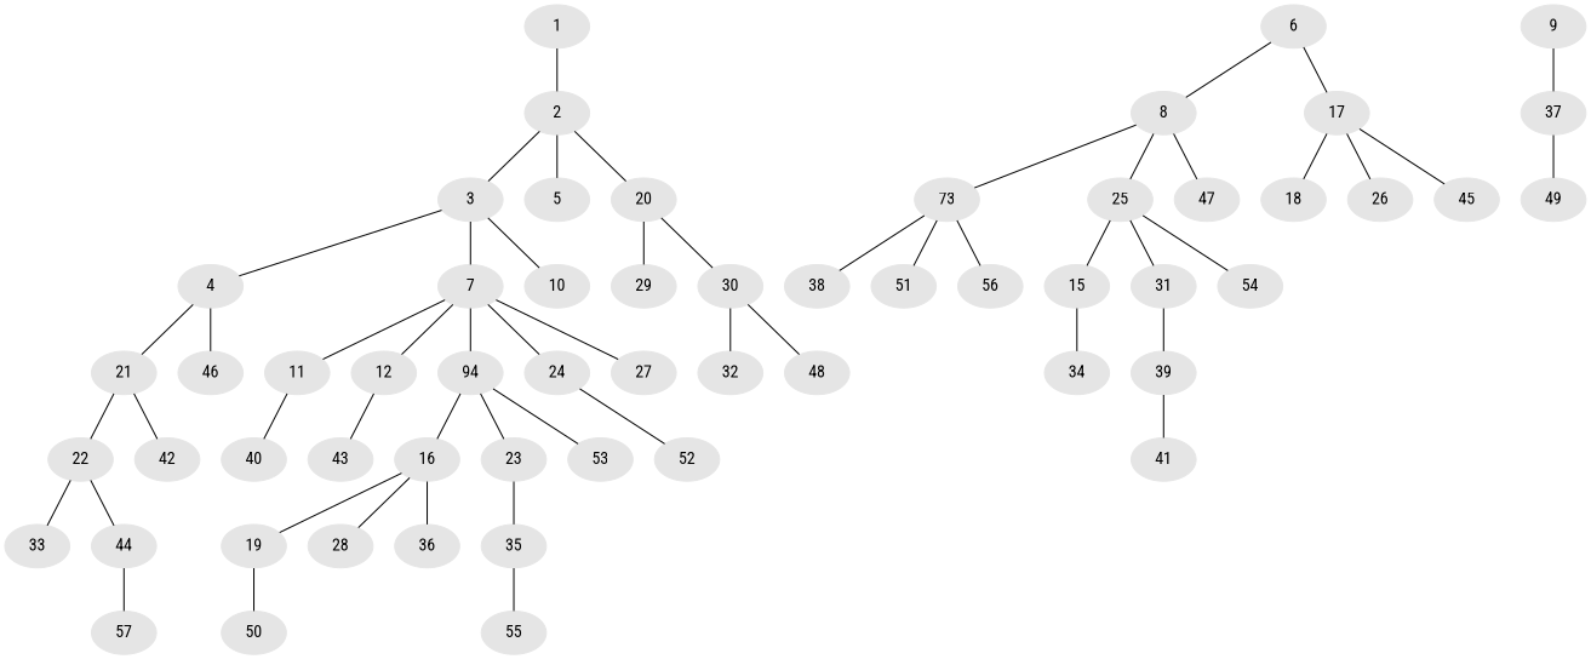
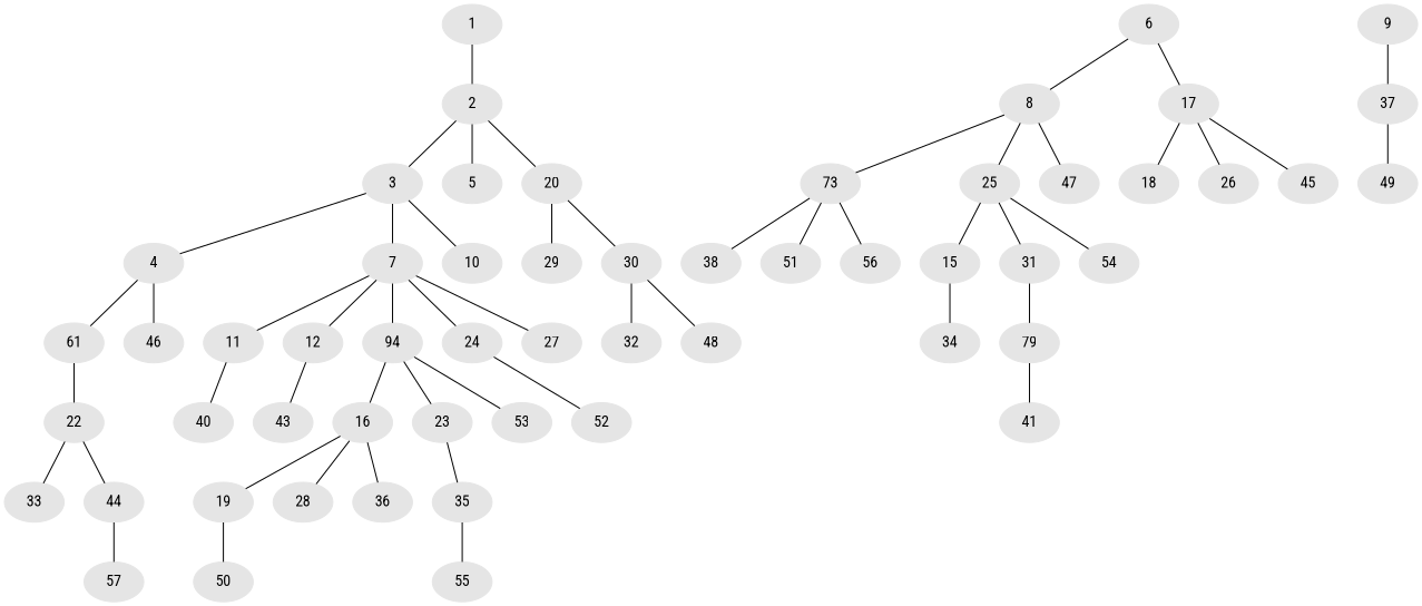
  graph {
    fontname="Roboto Condensed"
    node [color=gray90 fontname="Roboto Condensed" style=filled]
    edge [fontname="Roboto Condensed"]
    1
    2
    3
    5
    20
    4
    7
    10
    6
    8
    17
    29
    30
-   21
+   21 [label=61]
    46
    11
    12
    n18 [label=94]
    24
    27
    22
-   42
    n23 [label=73]
    25
    47
    9
    37
    18
    26
    45
    40
    43
    16
    23
    53
    52
    38
    51
    56
    15
    34
    31
    54
    49
    19
    28
    36
    35
    50
    32
    48
    33
    44
    57
    55
-   39
+   39 [label=79]
    41
    1 -- 2
    2 -- 3
    2 -- 5
    2 -- 20
    3 -- 4
    3 -- 7
    3 -- 10
    20 -- 29
    20 -- 30
    4 -- 21
    4 -- 46
    7 -- 11
    7 -- 12
    7 -- n18
    7 -- 24
    7 -- 27
    6 -- 8
    6 -- 17
    8 -- n23
    8 -- 25
    8 -- 47
    17 -- 18
    17 -- 26
    17 -- 45
    30 -- 32
    30 -- 48
    21 -- 22
-   21 -- 42
    11 -- 40
    12 -- 43
    n18 -- 16
    n18 -- 23
    n18 -- 53
    24 -- 52
    22 -- 33
    22 -- 44
    n23 -- 38
    n23 -- 51
    n23 -- 56
    25 -- 15
    25 -- 31
    25 -- 54
    9 -- 37
    37 -- 49
    16 -- 19
    16 -- 28
    16 -- 36
    23 -- 35
    15 -- 34
    31 -- 39
    19 -- 50
    35 -- 55
    44 -- 57
    39 -- 41
  }
